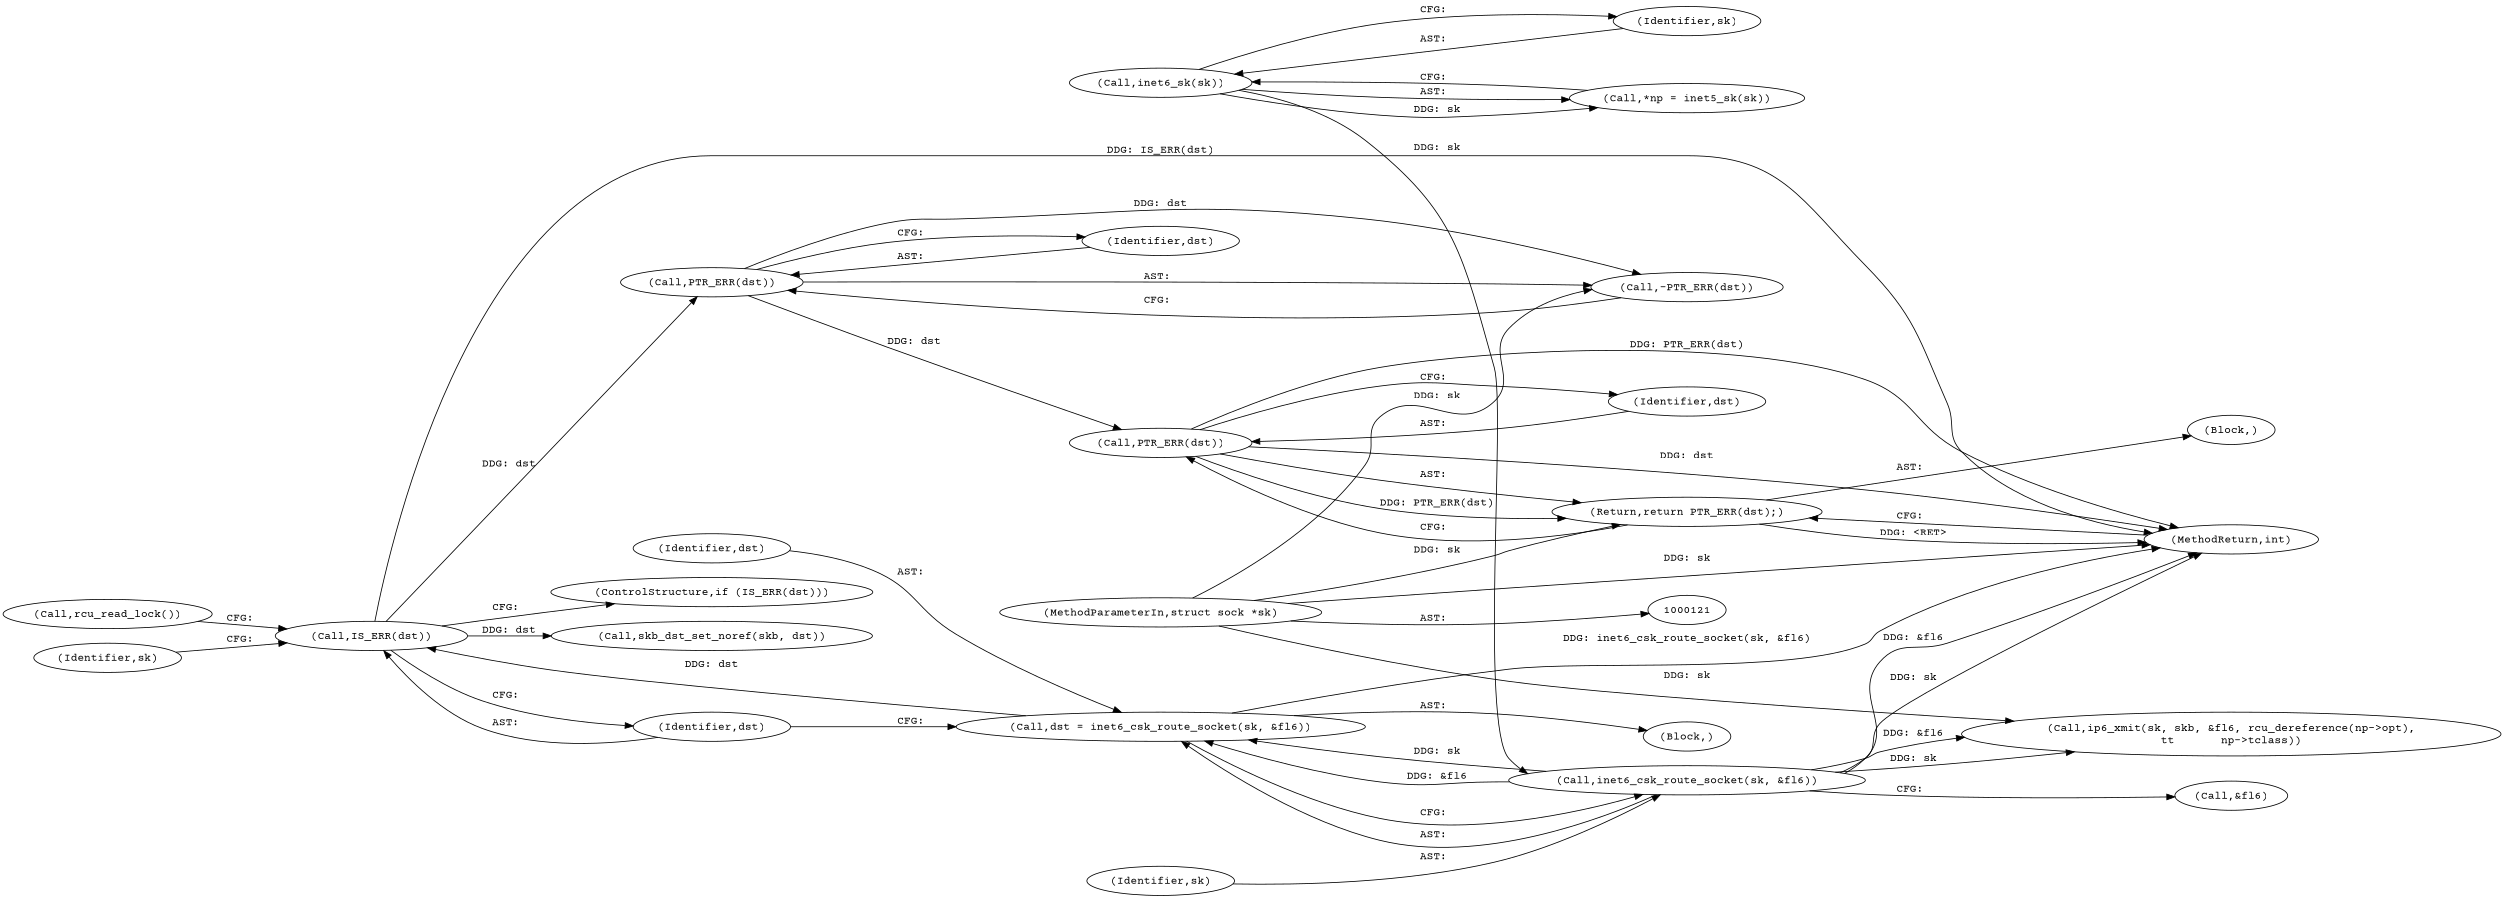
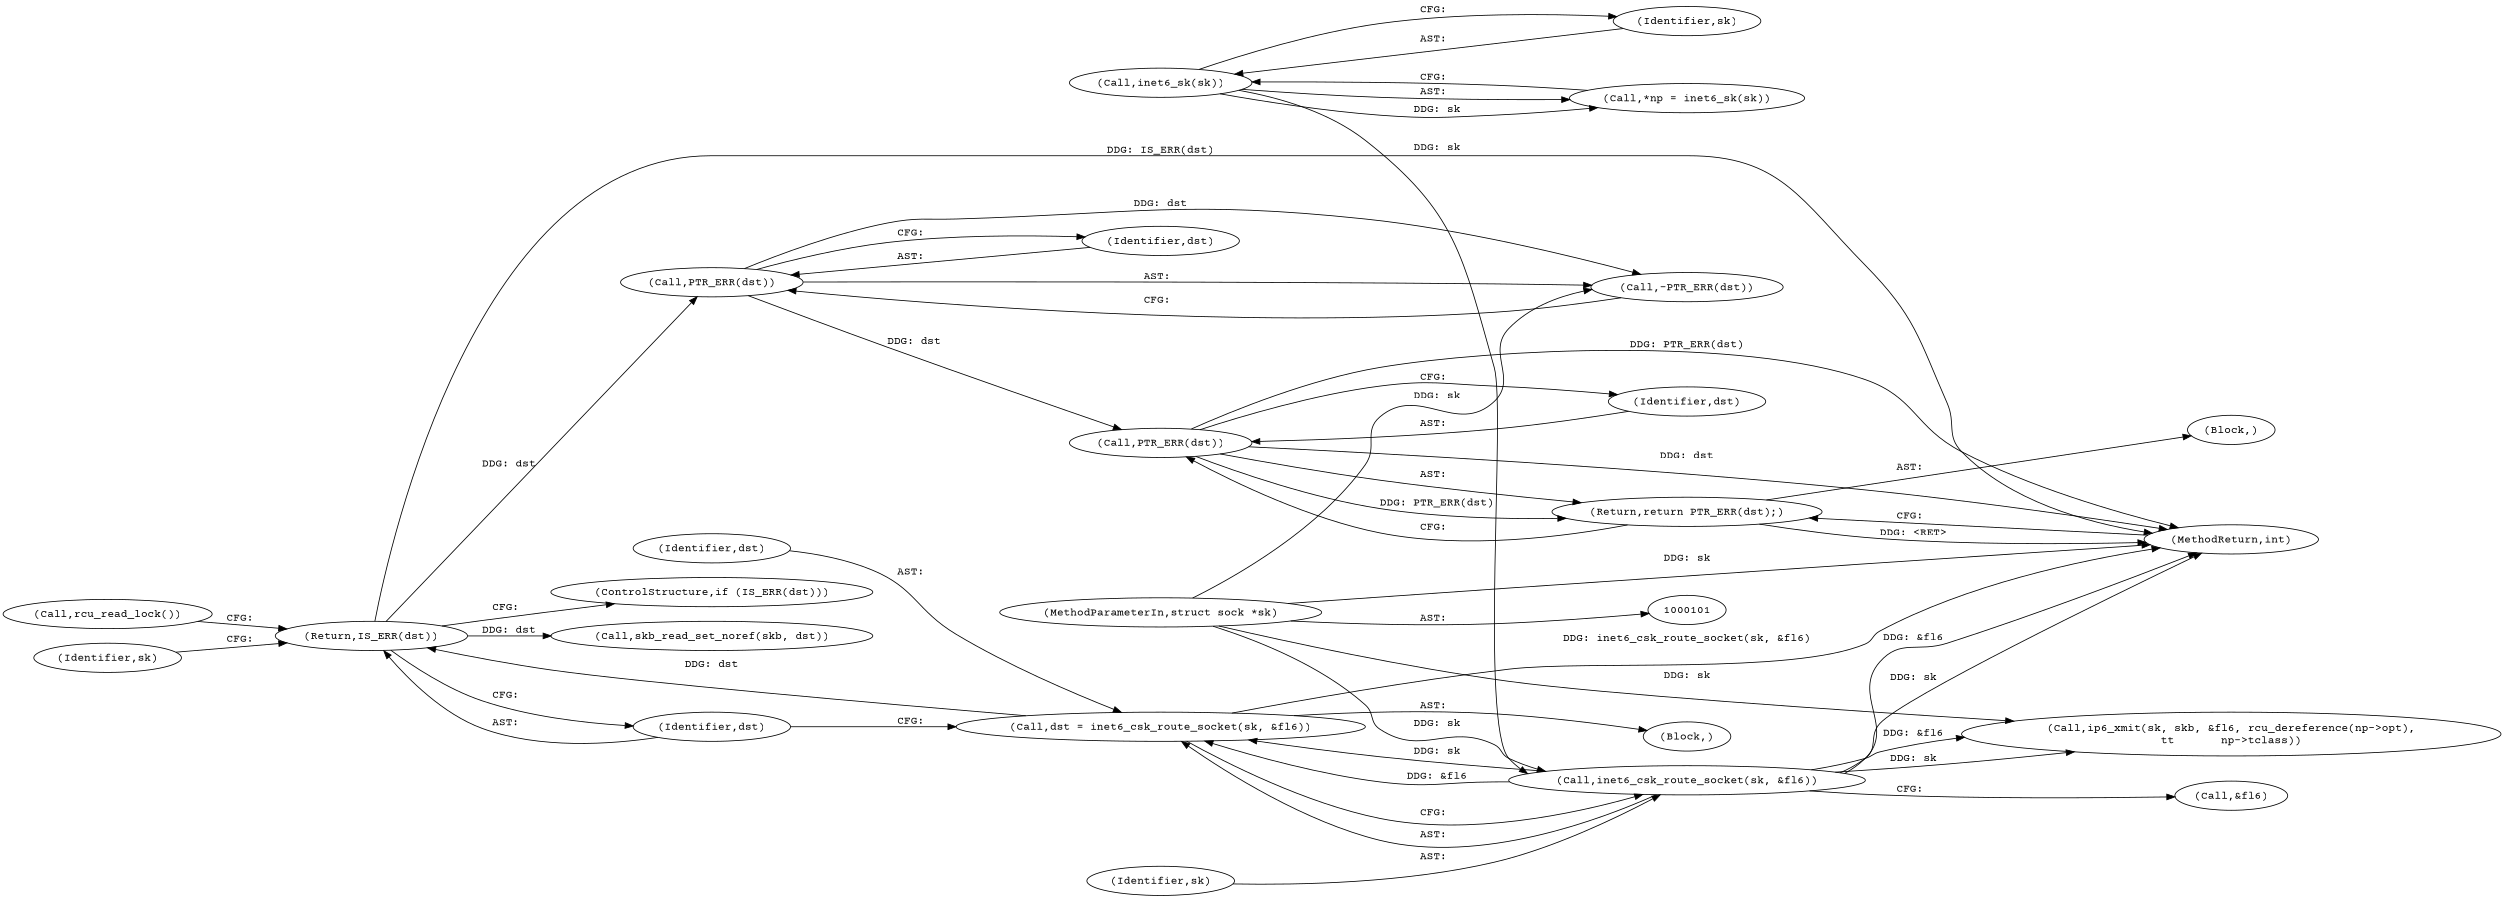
  digraph {
    fontname="Courier Prime"
    rankdir=LR
    node [fontname="Courier Prime"]
    edge [fontname="Courier Prime"]
    n1 [label="(Call,PTR_ERR(dst))"]
    n2 [label="(Return,return PTR_ERR(dst);)"]
    n3 [label="(Identifier,dst)"]
    n4 [label="(MethodReturn,int)"]
    n5 [label="(Block,)"]
    n6 [label="(Call,PTR_ERR(dst))"]
    n7 [label="(Call,-PTR_ERR(dst))"]
    n8 [label="(Identifier,dst)"]
-   n9 [label="(Call,IS_ERR(dst))"]
+   n9 [label="(Return,IS_ERR(dst))"]
    n10 [label="(ControlStructure,if (IS_ERR(dst)))"]
-   n11 [label="(Call,skb_dst_set_noref(skb, dst))"]
+   n11 [label="(Call,skb_read_set_noref(skb, dst))"]
    n12 [label="(Identifier,dst)"]
    n13 [label="(Call,dst = inet6_csk_route_socket(sk, &fl6))"]
    n14 [label="(Call,inet6_csk_route_socket(sk, &fl6))"]
    n15 [label="(Block,)"]
    n16 [label="(Call,&fl6)"]
    n17 [label="(Call,ip6_xmit(sk, skb, &fl6, rcu_dereference(np->opt),\n\t\t       np->tclass))"]
    n18 [label="(Call,inet6_sk(sk))"]
    n19 [label="(Identifier,sk)"]
-   n20 [label="(Call,*np = inet5_sk(sk))"]
+   n20 [label="(Call,*np = inet6_sk(sk))"]
    n21 [label="(MethodParameterIn,struct sock *sk)"]
-   1000101 [label=1000121]
+   1000101
    n23 [label="(Call,rcu_read_lock())"]
    n24 [label="(Identifier,dst)"]
    n25 [label="(Identifier,sk)"]
    n26 [label="(Identifier,sk)"]
    n1 -> n2 [label="AST: "]
    n1 -> n2 [label="DDG: PTR_ERR(dst)"]
    n1 -> n3 [label="CFG: "]
    n1 -> n4 [label="DDG: PTR_ERR(dst)"]
    n1 -> n4 [label="DDG: dst"]
    n2 -> n1 [label="CFG: "]
    n2 -> n4 [label="DDG: <RET>"]
    n2 -> n5 [label="AST: "]
    n3 -> n1 [label="AST: "]
    n4 -> n2 [label="CFG: "]
    n6 -> n1 [label="DDG: dst"]
    n6 -> n7 [label="AST: "]
    n6 -> n7 [label="DDG: dst"]
    n6 -> n8 [label="CFG: "]
    n7 -> n6 [label="CFG: "]
    n8 -> n6 [label="AST: "]
    n9 -> n4 [label="DDG: IS_ERR(dst)"]
    n9 -> n6 [label="DDG: dst"]
    n9 -> n10 [label="CFG: "]
    n9 -> n11 [label="DDG: dst"]
    n9 -> n12 [label="CFG: "]
    n12 -> n9 [label="AST: "]
    n12 -> n13 [label="CFG: "]
    n13 -> n4 [label="DDG: inet6_csk_route_socket(sk, &fl6)"]
    n13 -> n9 [label="DDG: dst"]
    n13 -> n14 [label="CFG: "]
    n13 -> n15 [label="AST: "]
    n14 -> n4 [label="DDG: &fl6"]
    n14 -> n4 [label="DDG: sk"]
    n14 -> n13 [label="AST: "]
    n14 -> n13 [label="DDG: sk"]
    n14 -> n13 [label="DDG: &fl6"]
    n14 -> n16 [label="CFG: "]
    n14 -> n17 [label="DDG: sk"]
    n14 -> n17 [label="DDG: &fl6"]
    n18 -> n14 [label="DDG: sk"]
    n18 -> n19 [label="CFG: "]
    n18 -> n20 [label="AST: "]
    n18 -> n20 [label="DDG: sk"]
    n19 -> n18 [label="AST: "]
    n20 -> n18 [label="CFG: "]
    n21 -> n4 [label="DDG: sk"]
    n21 -> n7 [label="DDG: sk"]
-   n21 -> n2 [label="DDG: sk"]
+   n21 -> n14 [label="DDG: sk"]
    n21 -> n17 [label="DDG: sk"]
    n21 -> 1000101 [label="AST: "]
    n23 -> n9 [label="CFG: "]
    n24 -> n13 [label="AST: "]
    n25 -> n9 [label="CFG: "]
    n26 -> n14 [label="AST: "]
  }
